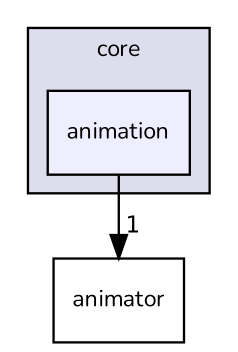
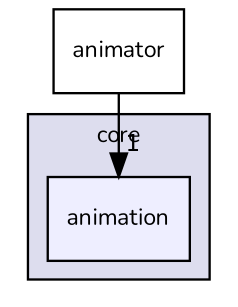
  digraph {
    compound=true
    fontname=Nunito
    node [fontname=Nunito fontsize=10 shape=box]
    n1 [fillcolor="#eeeeff" label=animation pencolor=black style=filled]
    n2 [label=animator]
    subgraph cluster_1 {
      bgcolor="#ddddee"
      fontsize=10
      label=core
      pencolor=black
      n1
    }
-   n1 -> n2 [headlabel=1 labeldistance=1.5 labelfontname=Helvetica labelfontsize=10 fontname=Nunito]
+   n2 -> n1 [headlabel=1 labeldistance=1.5 labelfontname=Helvetica labelfontsize=10 fontname=Nunito]
  }
